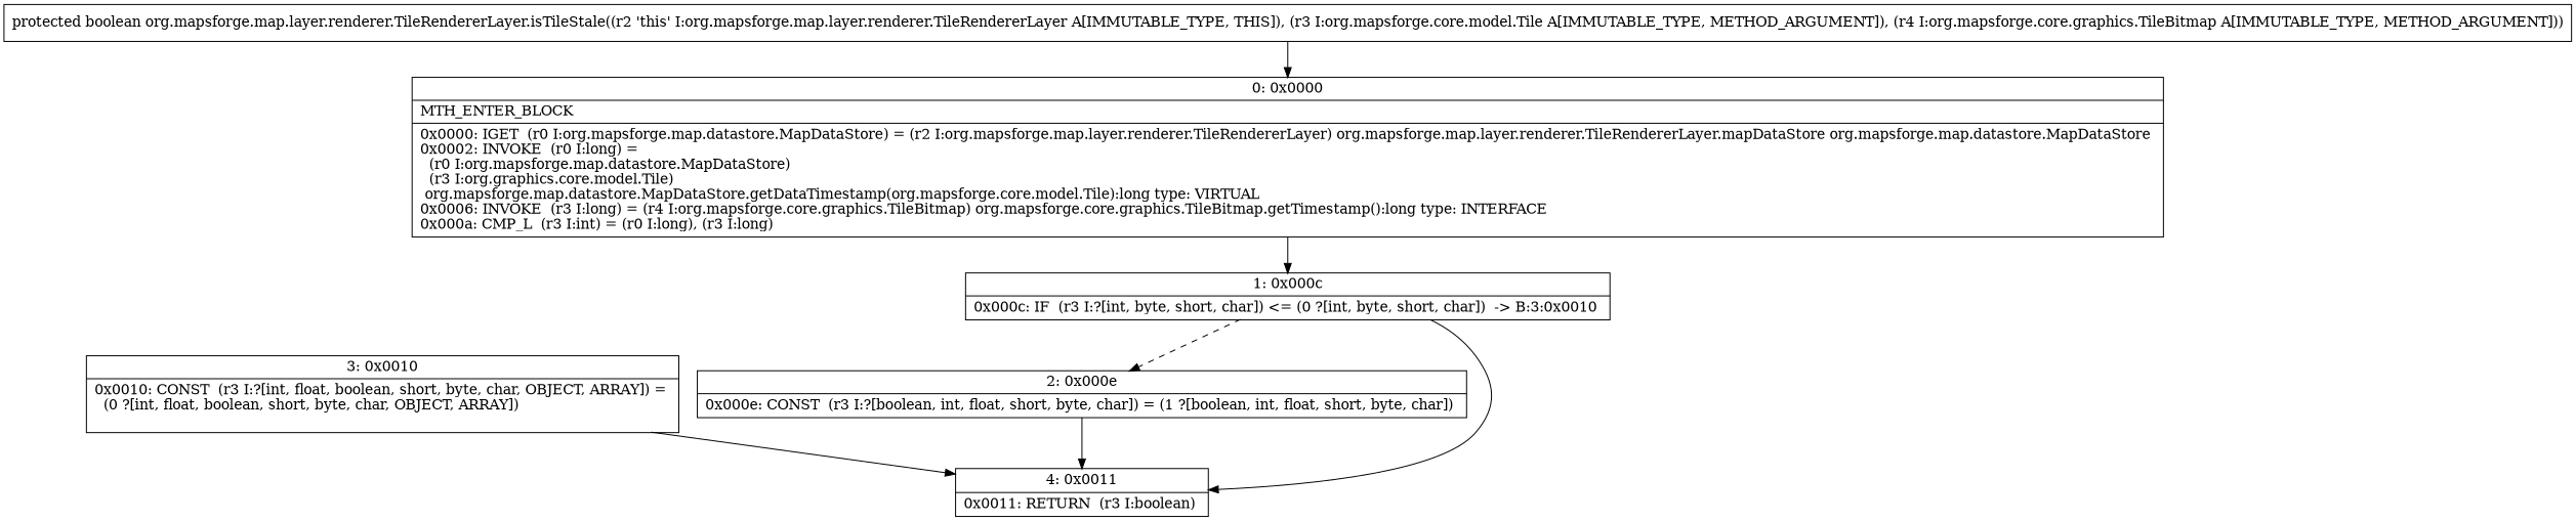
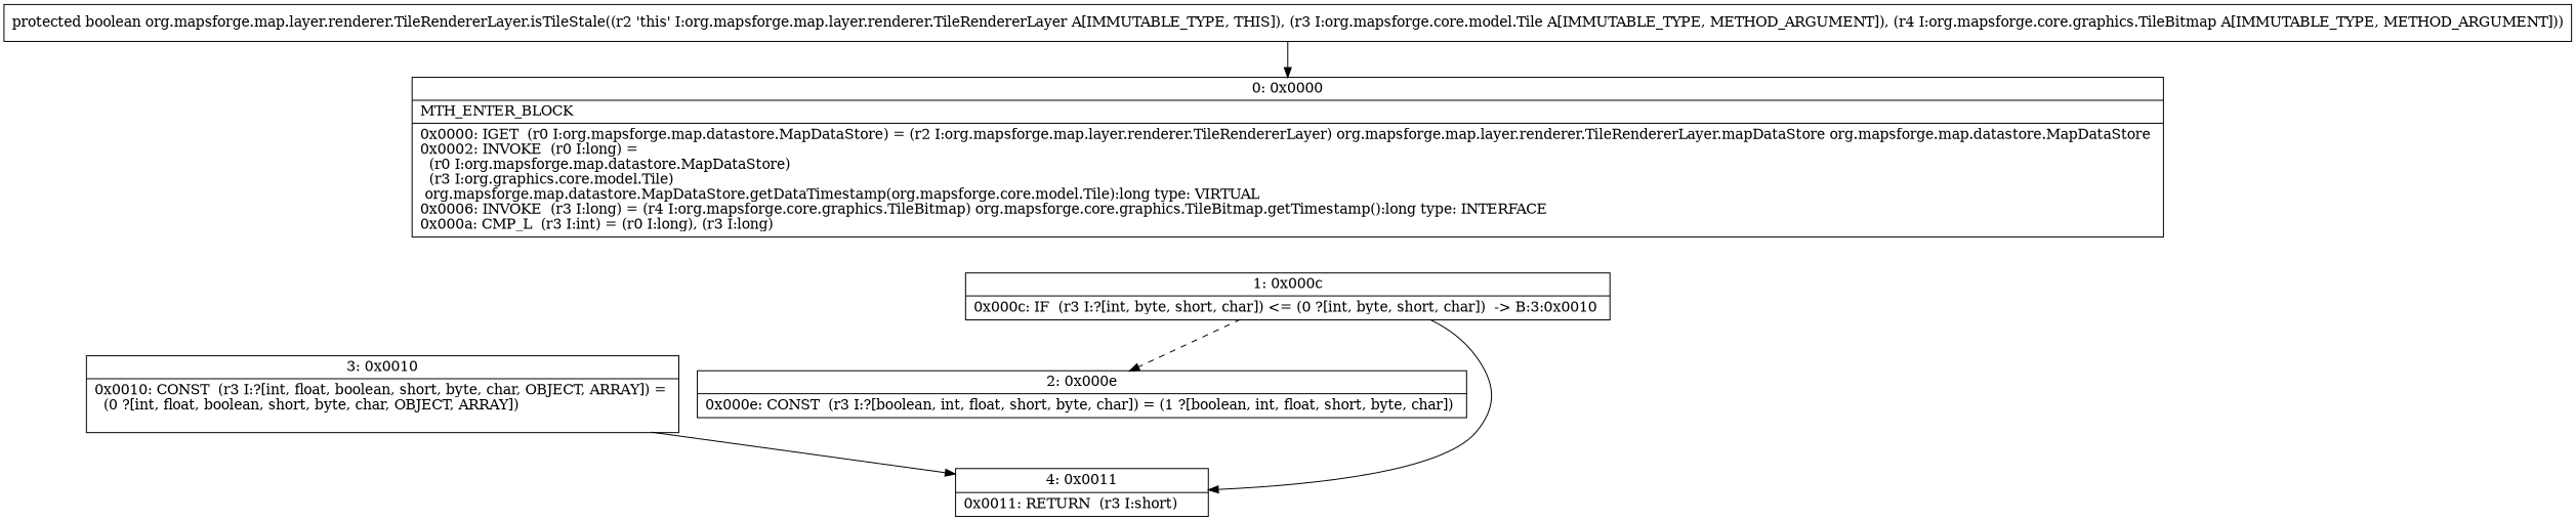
  digraph {
    node [shape=record]
    n1 [label="{0\:\ 0x0000|MTH_ENTER_BLOCK\l|0x0000: IGET  (r0 I:org.mapsforge.map.datastore.MapDataStore) = (r2 I:org.mapsforge.map.layer.renderer.TileRendererLayer) org.mapsforge.map.layer.renderer.TileRendererLayer.mapDataStore org.mapsforge.map.datastore.MapDataStore \l0x0002: INVOKE  (r0 I:long) = \l  (r0 I:org.mapsforge.map.datastore.MapDataStore)\l  (r3 I:org.graphics.core.model.Tile)\l org.mapsforge.map.datastore.MapDataStore.getDataTimestamp(org.mapsforge.core.model.Tile):long type: VIRTUAL \l0x0006: INVOKE  (r3 I:long) = (r4 I:org.mapsforge.core.graphics.TileBitmap) org.mapsforge.core.graphics.TileBitmap.getTimestamp():long type: INTERFACE \l0x000a: CMP_L  (r3 I:int) = (r0 I:long), (r3 I:long) \l}"]
    n2 [label="{1\:\ 0x000c|0x000c: IF  (r3 I:?[int, byte, short, char]) \<= (0 ?[int, byte, short, char])  \-\> B:3:0x0010 \l}"]
    n3 [label="{2\:\ 0x000e|0x000e: CONST  (r3 I:?[boolean, int, float, short, byte, char]) = (1 ?[boolean, int, float, short, byte, char]) \l}"]
-   n4 [label="{4\:\ 0x0011|0x0011: RETURN  (r3 I:boolean) \l}"]
+   n4 [label="{4\:\ 0x0011|0x0011: RETURN  (r3 I:short) \l}"]
    n5 [label="{3\:\ 0x0010|0x0010: CONST  (r3 I:?[int, float, boolean, short, byte, char, OBJECT, ARRAY]) = \l  (0 ?[int, float, boolean, short, byte, char, OBJECT, ARRAY])\l \l}"]
    n6 [label="{protected boolean org.mapsforge.map.layer.renderer.TileRendererLayer.isTileStale((r2 'this' I:org.mapsforge.map.layer.renderer.TileRendererLayer A[IMMUTABLE_TYPE, THIS]), (r3 I:org.mapsforge.core.model.Tile A[IMMUTABLE_TYPE, METHOD_ARGUMENT]), (r4 I:org.mapsforge.core.graphics.TileBitmap A[IMMUTABLE_TYPE, METHOD_ARGUMENT])) }"]
-   n1 -> n2
    n2 -> n3 [style=dashed]
    n2 -> n4
-   n3 -> n4
    n5 -> n4
    n6 -> n1
  }
